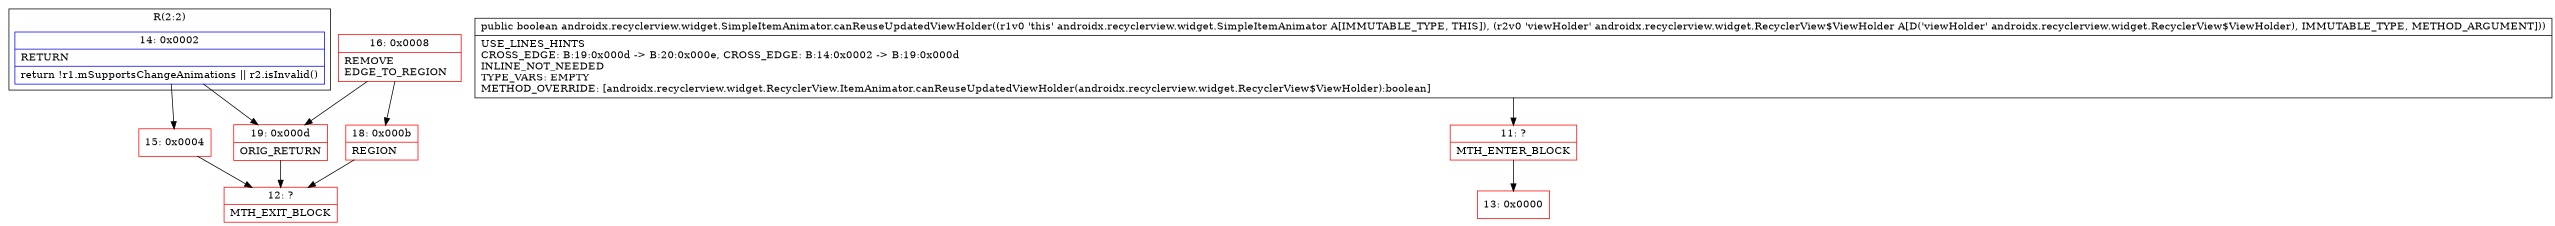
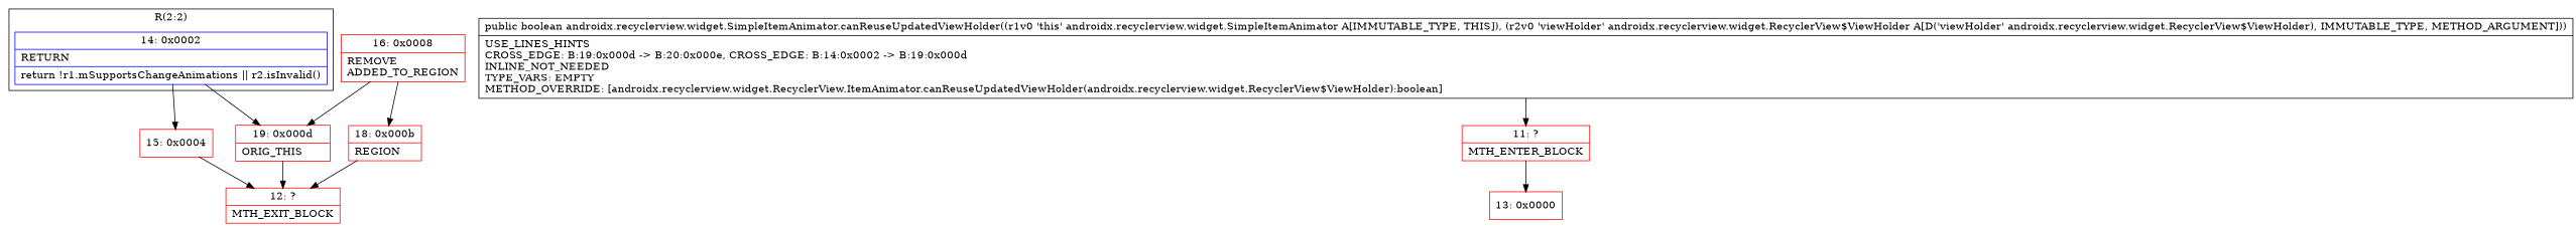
  digraph {
    node [color=red shape=record]
    n1 [color=blue label="{14\:\ 0x0002|RETURN\l|return !r1.mSupportsChangeAnimations \|\| r2.isInvalid()\l}"]
    n2 [label="{15\:\ 0x0004}"]
-   n3 [label="{19\:\ 0x000d|ORIG_RETURN\l}"]
+   n3 [label="{19\:\ 0x000d|ORIG_THIS\l}"]
    n4 [label="{12\:\ ?|MTH_EXIT_BLOCK\l}"]
    n5 [label="{11\:\ ?|MTH_ENTER_BLOCK\l}"]
    n6 [label="{13\:\ 0x0000}"]
-   n7 [label="{16\:\ 0x0008|REMOVE\lEDGE_TO_REGION\l}"]
+   n7 [label="{16\:\ 0x0008|REMOVE\lADDED_TO_REGION\l}"]
    n8 [label="{18\:\ 0x000b|REGION\l}"]
    n9 [label="{public boolean androidx.recyclerview.widget.SimpleItemAnimator.canReuseUpdatedViewHolder((r1v0 'this' androidx.recyclerview.widget.SimpleItemAnimator A[IMMUTABLE_TYPE, THIS]), (r2v0 'viewHolder' androidx.recyclerview.widget.RecyclerView$ViewHolder A[D('viewHolder' androidx.recyclerview.widget.RecyclerView$ViewHolder), IMMUTABLE_TYPE, METHOD_ARGUMENT]))  | USE_LINES_HINTS\lCROSS_EDGE: B:19:0x000d \-\> B:20:0x000e, CROSS_EDGE: B:14:0x0002 \-\> B:19:0x000d\lINLINE_NOT_NEEDED\lTYPE_VARS: EMPTY\lMETHOD_OVERRIDE: [androidx.recyclerview.widget.RecyclerView.ItemAnimator.canReuseUpdatedViewHolder(androidx.recyclerview.widget.RecyclerView$ViewHolder):boolean]\l}" color=""]
    subgraph cluster_1 {
      label="R(2:2)"
      n1
    }
    n1 -> n2
    n1 -> n3
    n2 -> n4
    n3 -> n4
    n5 -> n6
    n7 -> n3
    n7 -> n8
    n8 -> n4
    n9 -> n5
  }
